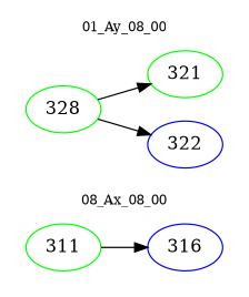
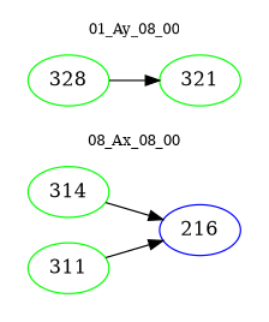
  digraph {
    rankdir=LR
    node [color=green]
    edge [color=black]
-   n2 [color=blue label=316]
+   n1 [label=314]
+   n2 [color=blue label=216]
    n3 [label=311]
    n4 [label=328]
-   n5 [color=blue label=322]
    n6 [label=321]
    subgraph cluster_1 {
      color=white
      fontsize=10
      label="08_Ax_08_00"
+     n1
      n2
      n3
    }
    subgraph cluster_2 {
      color=white
      fontsize=10
      label="01_Ay_08_00"
      n4
-     n5
      n6
    }
+   n1 -> n2
    n3 -> n2
-   n4 -> n5
    n4 -> n6
  }
